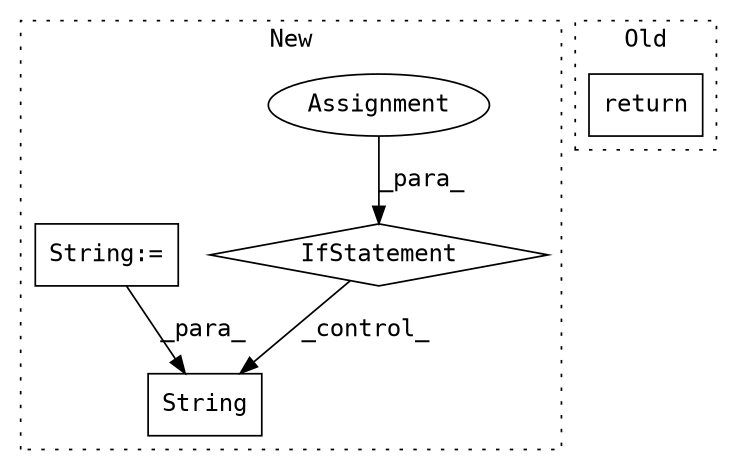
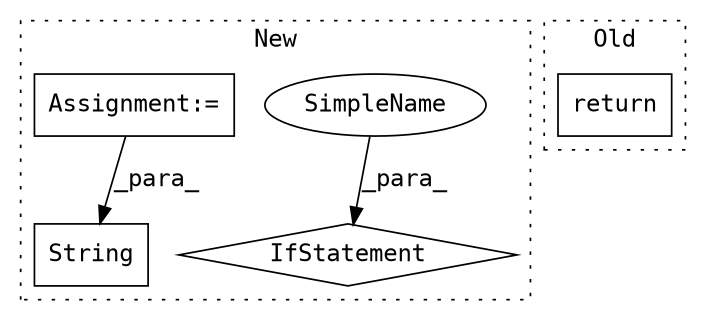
  digraph {
    fontname="DejaVu Sans Mono"
    node [fontname="DejaVu Sans Mono" shape=box]
    edge [fontname="DejaVu Sans Mono"]
    n1 [a=32 l="7,1" label=String s="1506,1523"]
    n2 [a=25 l="4,2" label=IfStatement s="1442,1485" shape=diamond]
-   n3 [a=42 label=Assignment shape=ellipse]
-   n4 [a=7 l=10 label="String:=" s=1353]
+   n3 [a=42 label=SimpleName shape=ellipse]
+   n4 [a=7 l=10 label="Assignment:=" s=1353]
    n5 [a=41 l=7 label=return s=1143]
    subgraph cluster_1 {
      label=New
      style=dotted
      n1
      n2
      n3
      n4
    }
    subgraph cluster_2 {
      label=Old
      style=dotted
      n5
    }
-   n2 -> n1 [label=_control_]
    n3 -> n2 [label=_para_]
    n4 -> n1 [label=_para_]
  }
